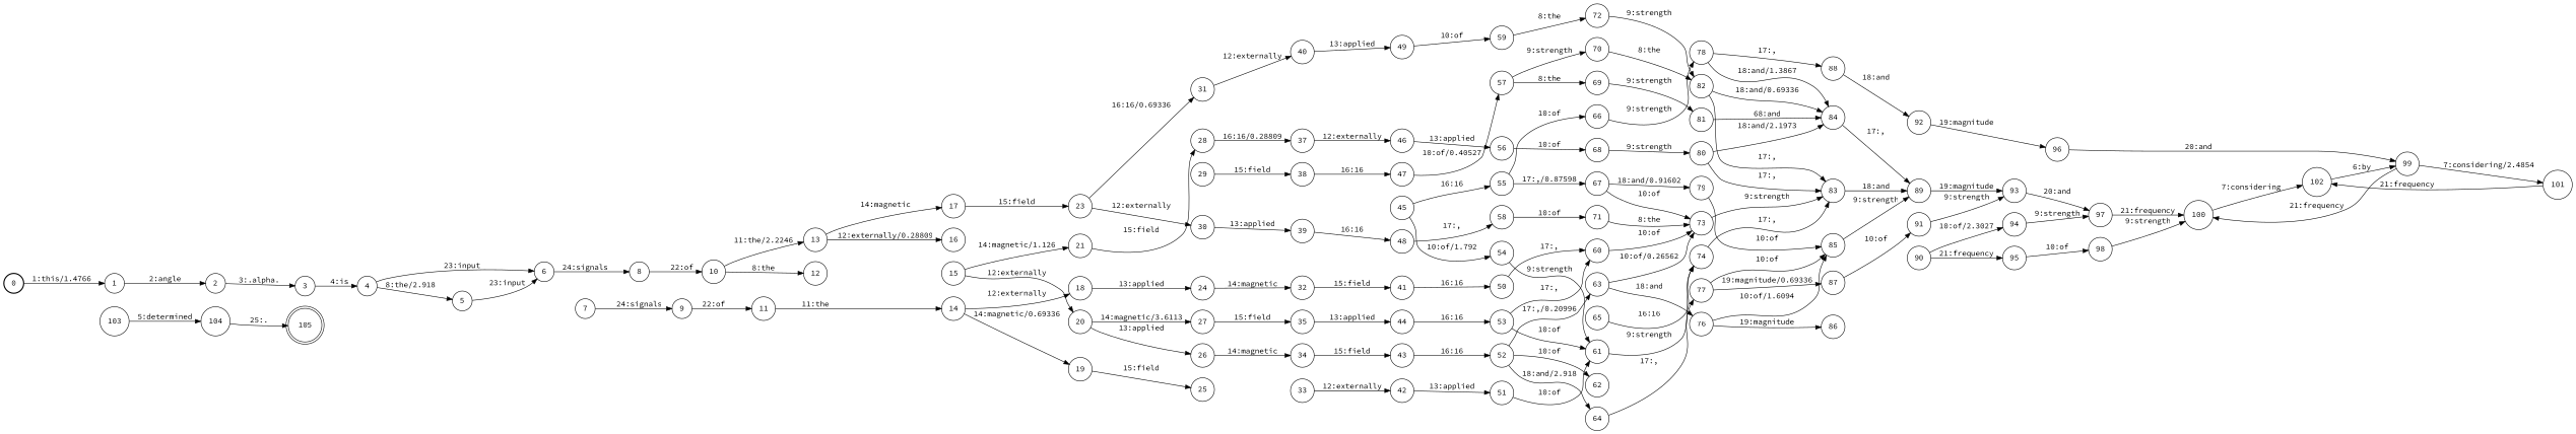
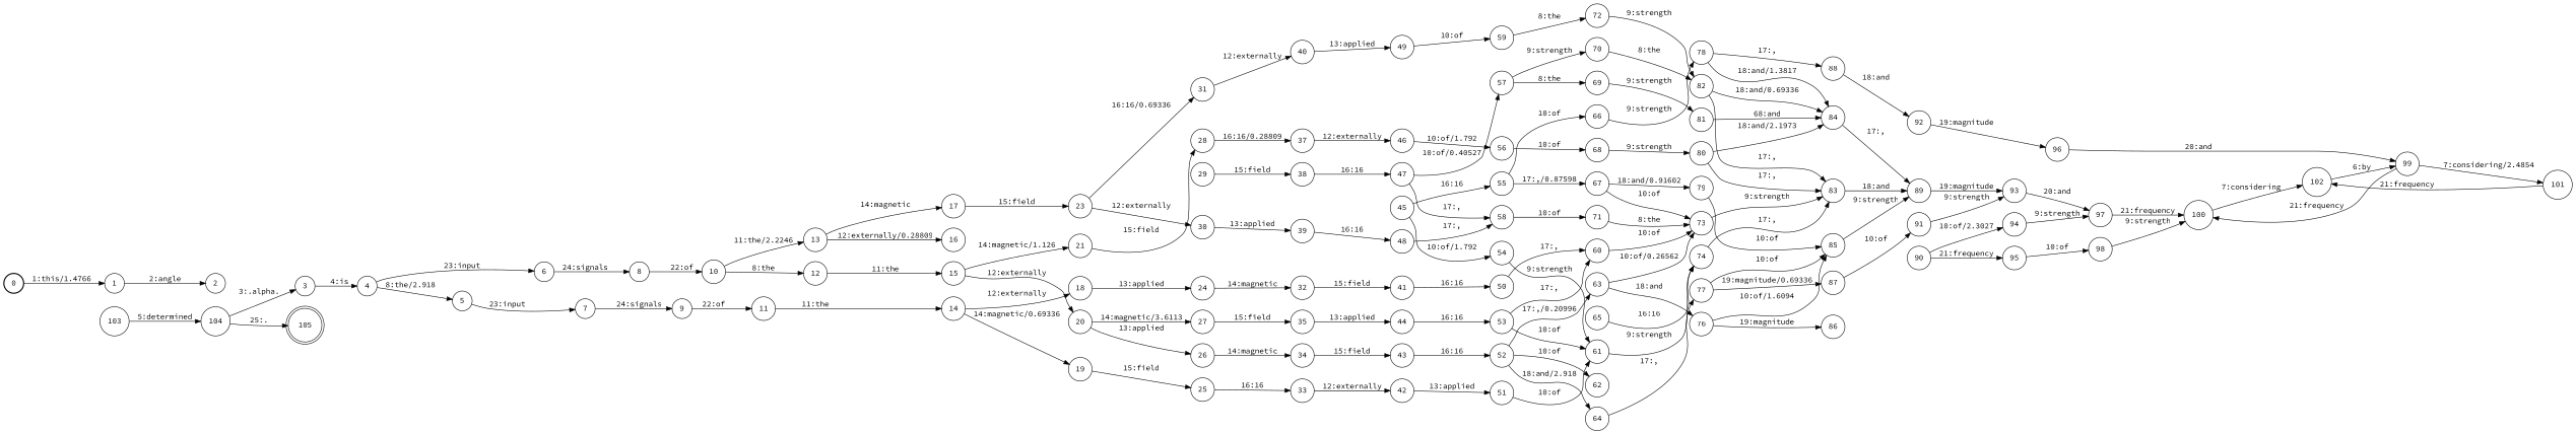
  digraph {
    fontname="Source Code Pro"
    nodesep=0.25
    rankdir=LR
    ranksep=0.4
    node [fontname="Source Code Pro" fontsize=14 shape=circle style=solid]
    edge [fontname="Source Code Pro" fontsize=14]
    n1 [label=0 style=bold]
    n2 [label=1]
    n3 [label=2]
    n4 [label=3]
    n5 [label=4]
    n6 [label=5]
    n7 [label=6]
    n8 [label=7]
    n9 [label=8]
    n10 [label=9]
    n11 [label=10]
    n12 [label=11]
    n13 [label=12]
    n14 [label=13]
    n15 [label=14]
    n16 [label=15]
    n17 [label=16]
    n18 [label=17]
    n19 [label=18]
    n20 [label=19]
    n21 [label=20]
    n22 [label=21]
    n23 [label=23]
    n24 [label=24]
    n25 [label=25]
    n26 [label=26]
    n27 [label=27]
    n28 [label=28]
    n29 [label=30]
    n30 [label=31]
    n31 [label=32]
    n32 [label=33]
    n33 [label=34]
    n34 [label=35]
    n35 [label=37]
    n36 [label=29]
    n37 [label=38]
    n38 [label=39]
    n39 [label=40]
    n40 [label=41]
    n41 [label=42]
    n42 [label=43]
    n43 [label=44]
    n44 [label=46]
    n45 [label=47]
    n46 [label=48]
    n47 [label=49]
    n48 [label=50]
    n49 [label=51]
    n50 [label=52]
    n51 [label=53]
    n52 [label=45]
    n53 [label=55]
    n54 [label=54]
    n55 [label=56]
    n56 [label=58]
    n57 [label=57]
    n58 [label=59]
    n59 [label=60]
    n60 [label=61]
    n61 [label=63]
    n62 [label=64]
    n63 [label=62]
    n64 [label=67]
    n65 [label=66]
    n66 [label=68]
    n67 [label=71]
    n68 [label=69]
    n69 [label=70]
    n70 [label=72]
    n71 [label=73]
    n72 [label=74]
    n73 [label=76]
    n74 [label=77]
    n75 [label=79]
    n76 [label=78]
    n77 [label=65]
    n78 [label=80]
    n79 [label=81]
    n80 [label=82]
    n81 [label=83]
    n82 [label=86]
    n83 [label=85]
    n84 [label=87]
    n85 [label=84]
    n86 [label=88]
    n87 [label=89]
    n88 [label=91]
    n89 [label=92]
    n90 [label=93]
    n91 [label=90]
    n92 [label=95]
    n93 [label=94]
    n94 [label=96]
    n95 [label=97]
    n96 [label=98]
    n97 [label=99]
    n98 [label=100]
    n99 [label=101]
    n100 [label=102]
    n101 [label=103]
    n102 [label=104]
    n103 [label=105 shape=doublecircle]
    n1 -> n2 [label="1:this/1.4766"]
    n2 -> n3 [label="2:angle"]
-   n3 -> n4 [label="3:.alpha."]
+   n102 -> n4 [label="3:.alpha."]
    n4 -> n5 [label="4:is"]
    n5 -> n6 [label="8:the/2.918"]
    n5 -> n7 [label="23:input"]
-   n6 -> n7 [label="23:input"]
+   n6 -> n8 [label="23:input"]
    n7 -> n9 [label="24:signals"]
    n8 -> n10 [label="24:signals"]
    n9 -> n11 [label="22:of"]
    n10 -> n12 [label="22:of"]
    n11 -> n13 [label="8:the"]
    n11 -> n14 [label="11:the/2.2246"]
    n12 -> n15 [label="11:the"]
+   n13 -> n16 [label="11:the"]
    n14 -> n17 [label="12:externally/0.28809"]
    n14 -> n18 [label="14:magnetic"]
    n15 -> n19 [label="12:externally"]
    n15 -> n20 [label="14:magnetic/0.69336"]
    n16 -> n21 [label="12:externally"]
    n16 -> n22 [label="14:magnetic/1.126"]
    n18 -> n23 [label="15:field"]
    n19 -> n24 [label="13:applied"]
    n20 -> n25 [label="15:field"]
    n21 -> n26 [label="13:applied"]
    n21 -> n27 [label="14:magnetic/3.6113"]
    n22 -> n28 [label="15:field"]
    n23 -> n29 [label="12:externally"]
    n23 -> n30 [label="16:16/0.69336"]
    n24 -> n31 [label="14:magnetic"]
+   n25 -> n32 [label="16:16"]
    n26 -> n33 [label="14:magnetic"]
    n27 -> n34 [label="15:field"]
    n28 -> n35 [label="16:16/0.28809"]
    n29 -> n38 [label="13:applied"]
    n30 -> n39 [label="12:externally"]
    n31 -> n40 [label="15:field"]
    n32 -> n41 [label="12:externally"]
    n33 -> n42 [label="15:field"]
    n34 -> n43 [label="13:applied"]
    n35 -> n44 [label="12:externally"]
    n36 -> n37 [label="15:field"]
    n37 -> n45 [label="16:16"]
    n38 -> n46 [label="16:16"]
    n39 -> n47 [label="13:applied"]
    n40 -> n48 [label="16:16"]
    n41 -> n49 [label="13:applied"]
    n42 -> n50 [label="16:16"]
    n43 -> n51 [label="16:16"]
-   n44 -> n55 [label="13:applied"]
+   n44 -> n55 [label="10:of/1.792"]
+   n45 -> n56 [label="17:,"]
    n45 -> n57 [label="10:of/0.40527"]
    n46 -> n56 [label="17:,"]
    n47 -> n58 [label="10:of"]
    n48 -> n59 [label="17:,"]
    n49 -> n60 [label="10:of"]
    n50 -> n61 [label="17:,/0.20996"]
    n50 -> n62 [label="18:and/2.918"]
    n50 -> n63 [label="10:of"]
    n51 -> n59 [label="17:,"]
    n51 -> n60 [label="10:of"]
    n52 -> n53 [label="16:16"]
    n52 -> n54 [label="10:of/1.792"]
    n53 -> n64 [label="17:,/0.87598"]
    n53 -> n65 [label="10:of"]
    n54 -> n60 [label="9:strength"]
    n55 -> n66 [label="10:of"]
    n56 -> n67 [label="10:of"]
    n57 -> n68 [label="8:the"]
    n57 -> n69 [label="9:strength"]
    n58 -> n70 [label="8:the"]
    n59 -> n71 [label="10:of"]
    n60 -> n72 [label="9:strength"]
    n61 -> n71 [label="10:of/0.26562"]
    n61 -> n73 [label="18:and"]
    n62 -> n74 [label="17:,"]
    n64 -> n71 [label="10:of"]
    n64 -> n75 [label="18:and/0.91602"]
    n65 -> n76 [label="9:strength"]
    n66 -> n78 [label="9:strength"]
    n67 -> n71 [label="8:the"]
    n68 -> n79 [label="9:strength"]
    n69 -> n80 [label="8:the"]
    n70 -> n80 [label="9:strength"]
    n71 -> n81 [label="9:strength"]
    n72 -> n81 [label="17:,"]
    n73 -> n82 [label="19:magnitude"]
    n73 -> n83 [label="10:of/1.6094"]
    n74 -> n83 [label="10:of"]
    n74 -> n84 [label="19:magnitude/0.69336"]
    n75 -> n83 [label="10:of"]
-   n76 -> n85 [label="18:and/1.3867"]
+   n76 -> n85 [label="18:and/1.3817"]
    n76 -> n86 [label="17:,"]
    n77 -> n72 [label="16:16"]
    n78 -> n81 [label="17:,"]
    n78 -> n85 [label="18:and/2.1973"]
    n79 -> n85 [label="68:and"]
    n80 -> n81 [label="17:,"]
    n80 -> n85 [label="18:and/0.69336"]
    n81 -> n87 [label="18:and"]
    n83 -> n87 [label="9:strength"]
    n84 -> n88 [label="10:of"]
    n85 -> n87 [label="17:,"]
    n86 -> n89 [label="18:and"]
    n87 -> n90 [label="19:magnitude"]
    n88 -> n90 [label="9:strength"]
    n89 -> n94 [label="19:magnitude"]
    n90 -> n95 [label="20:and"]
    n91 -> n92 [label="21:frequency"]
    n91 -> n93 [label="10:of/2.3027"]
    n92 -> n96 [label="10:of"]
    n93 -> n95 [label="9:strength"]
    n94 -> n97 [label="20:and"]
    n95 -> n98 [label="21:frequency"]
    n96 -> n98 [label="9:strength"]
    n97 -> n98 [label="21:frequency"]
    n97 -> n99 [label="7:considering/2.4854"]
    n98 -> n100 [label="7:considering"]
    n99 -> n100 [label="21:frequency"]
    n100 -> n97 [label="6:by"]
    n101 -> n102 [label="5:determined"]
    n102 -> n103 [label="25:."]
  }
